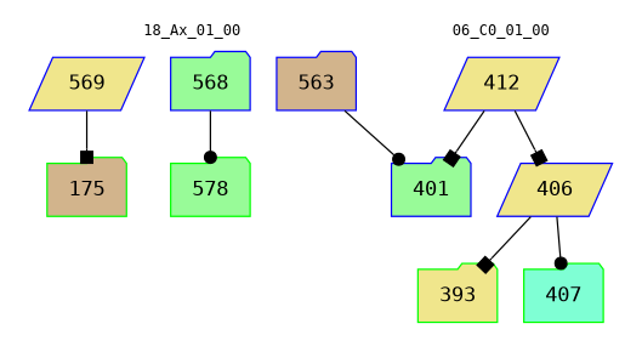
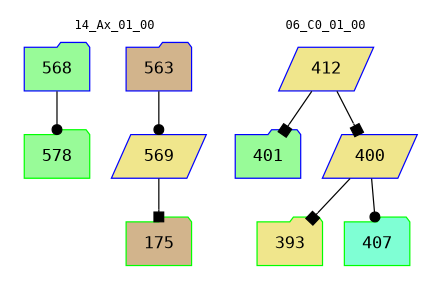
  digraph {
    fontname="DejaVu Sans Mono"
    node [color=blue fillcolor=khaki fontname="DejaVu Sans Mono" shape=folder style=filled]
    edge [arrowhead=box color=black fontname="DejaVu Sans Mono"]
    n1 [fillcolor=tan label=563]
    n2 [fillcolor=palegreen label=568]
    n3 [label=569 shape=parallelogram]
    n4 [color=green fillcolor=palegreen label=578]
    n5 [color=green fillcolor=tan label=175]
    n6 [label=412 shape=parallelogram]
    n7 [fillcolor=palegreen label=401]
-   n8 [label=406 shape=parallelogram]
+   n8 [label=400 shape=parallelogram]
    n9 [color=green label=393]
    n10 [color=green fillcolor=aquamarine label=407]
    subgraph cluster_1 {
      color=white
      fontsize=10
-     label="18_Ax_01_00"
+     label="14_Ax_01_00"
      n1
      n2
      n3
      n4
      n5
    }
    subgraph cluster_2 {
      color=white
      fontsize=10
      label="06_C0_01_00"
      n6
      n7
      n8
      n9
      n10
    }
-   n1 -> n7 [arrowhead=dot]
+   n1 -> n3 [arrowhead=dot]
    n2 -> n4 [arrowhead=dot]
    n3 -> n5
    n6 -> n7
    n6 -> n8
    n8 -> n9
    n8 -> n10 [arrowhead=dot]
  }
